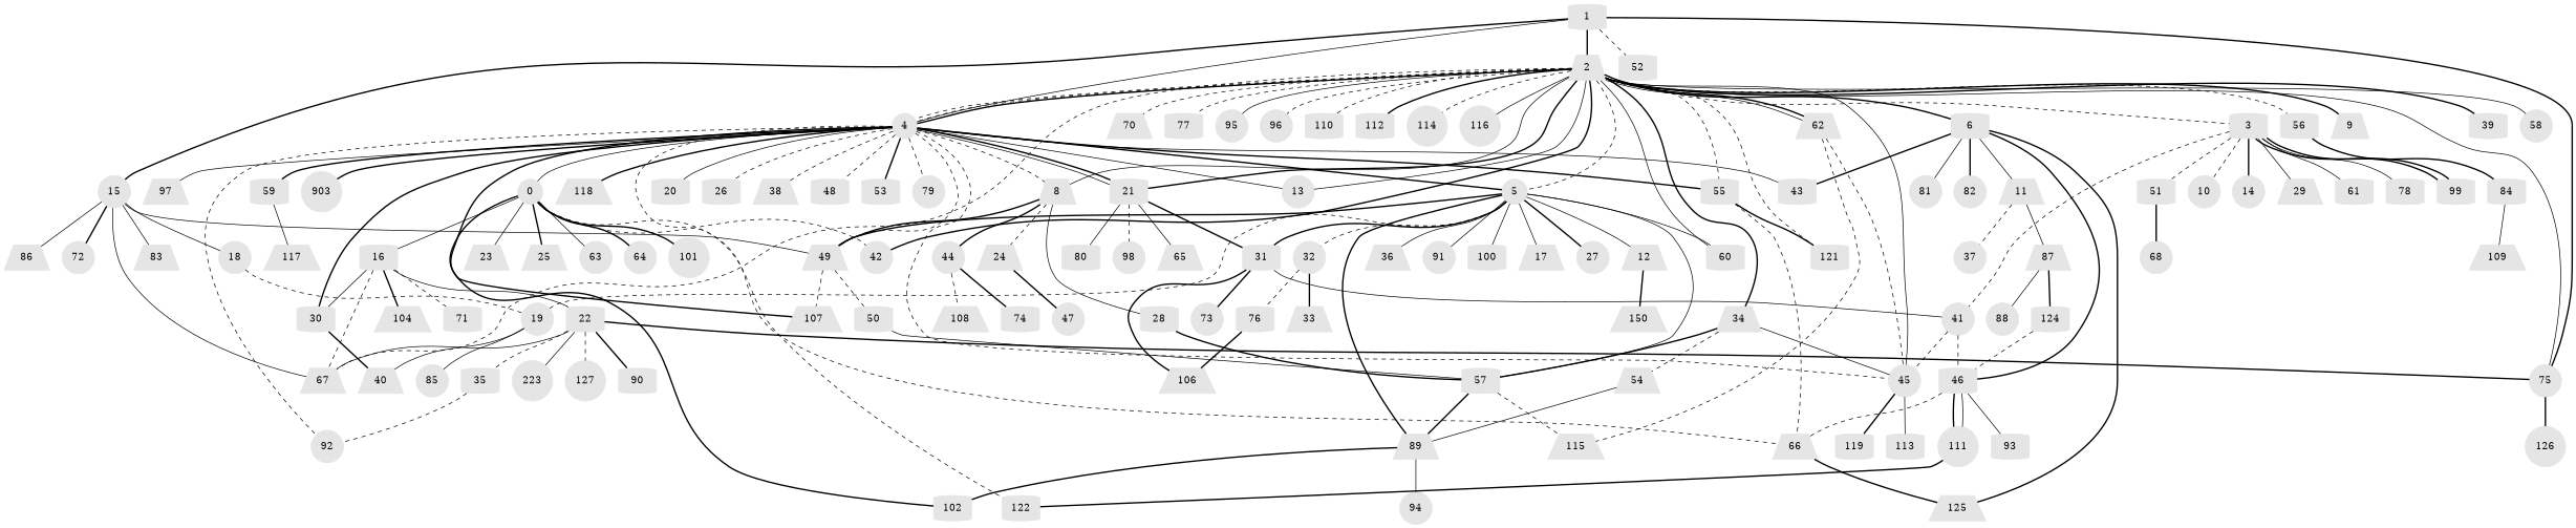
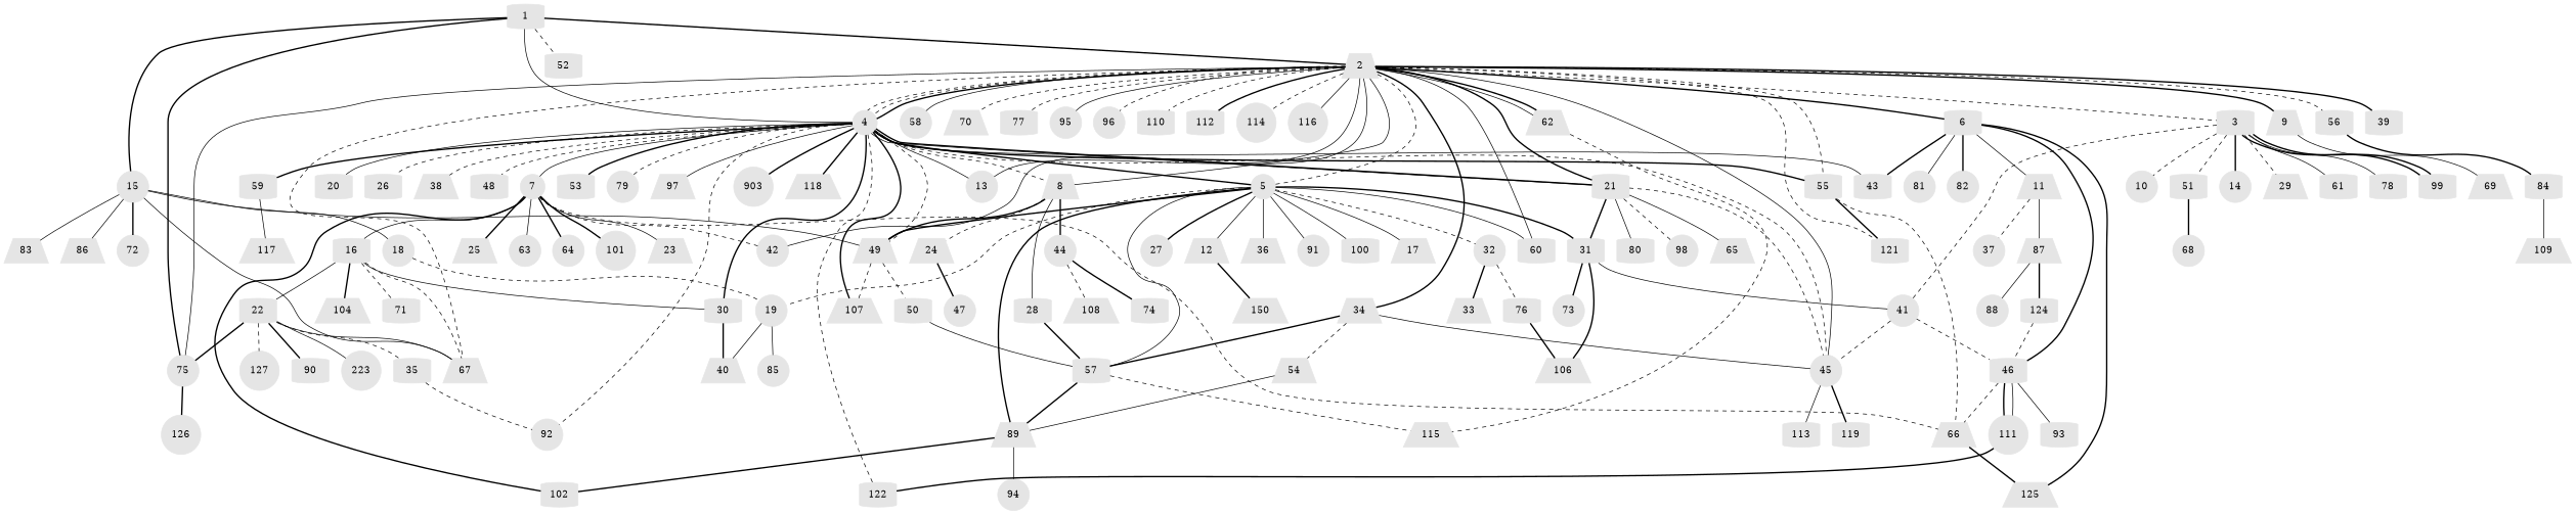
  graph {
    node [color=gray90 shape=cylinder style=filled]
    edge [style=bold]
    2 [shape=trapezium]
    1
    4 [shape=circle]
    15 [shape=circle]
    52
    75 [shape=circle]
    3
    5 [shape=circle]
    6
    8 [shape=trapezium]
    9 [shape=trapezium]
    13 [shape=circle]
    21
    34 [shape=trapezium]
    39
    42 [shape=circle]
    45 [shape=circle]
    55
    56
    58 [shape=circle]
    60
    62 [shape=trapezium]
    67 [shape=trapezium]
    70 [shape=trapezium]
    77
    95 [shape=circle]
    96 [shape=circle]
    110
    112
    114 [shape=circle]
    116 [shape=circle]
    121
-   7 [shape=circle label=0]
+   7 [shape=circle]
    20
    26
    30
    38 [shape=trapezium]
    43
    48
    49 [shape=trapezium]
    53
    59
    79 [shape=circle]
    92 [shape=circle]
    97 [shape=trapezium]
    n46 [label=903 shape=circle]
    107 [shape=trapezium]
    118 [shape=trapezium]
    122
    18 [shape=circle]
    72 [shape=circle]
    83 [shape=trapezium]
    86 [shape=trapezium]
    126 [shape=circle]
    10 [shape=circle]
    14 [shape=circle]
    29 [shape=trapezium]
    41 [shape=circle]
    51
    61
    78
    99
    12 [shape=trapezium]
    17 [shape=trapezium]
    19 [shape=circle]
    27 [shape=circle]
    31
    32 [shape=circle]
    36 [shape=trapezium]
    57
    89 [shape=trapezium]
    91 [shape=circle]
    100
    11 [shape=trapezium]
    46
    81 [shape=circle]
    82 [shape=circle]
    125 [shape=trapezium]
    24 [shape=trapezium]
    28
    44 [shape=circle]
+   69 [shape=trapezium]
    65 [shape=trapezium]
    80
    98 [shape=circle]
    54 [shape=trapezium]
    113
    119
    66 [shape=trapezium]
    84
    115 [shape=trapezium]
    68 [shape=circle]
    16
    23 [shape=trapezium]
    25 [shape=trapezium]
    63 [shape=circle]
    64 [shape=circle]
    101 [shape=circle]
    102
    40 [shape=trapezium]
    50
    117 [shape=trapezium]
    n103 [label=150 shape=trapezium]
    85 [shape=circle]
    73 [shape=circle]
    106 [shape=trapezium]
    33 [shape=trapezium]
    76
    94 [shape=circle]
    37 [shape=circle]
    87 [shape=trapezium]
    93
    111 [shape=circle]
    22
    71
    104 [shape=trapezium]
    47 [shape=circle]
    74
    108 [shape=trapezium]
    88 [shape=circle]
    124
    35
    90
    n124 [label=223 shape=circle]
    127 [shape=circle]
    109 [shape=trapezium]
    2 -- 4 [style=dashed]
    2 -- 4 [style=dashed]
    2 -- 4
    2 -- 75 [style=solid]
    2 -- 3 [style=dashed]
    2 -- 5 [style=dashed]
    2 -- 6
    2 -- 8 [style=solid]
    2 -- 9
    2 -- 13 [style=solid]
    2 -- 21
    2 -- 34
    2 -- 39
-   2 -- 42
+   2 -- 42 [style=solid]
    2 -- 45 [style=solid]
    2 -- 55 [style=dashed]
    2 -- 56 [style=dashed]
    2 -- 58 [style=solid]
    2 -- 60 [style=solid]
    2 -- 62 [style=solid]
    2 -- 62
    2 -- 67 [style=dashed]
    2 -- 70 [style=dashed]
    2 -- 77 [style=dashed]
    2 -- 95 [style=solid]
    2 -- 96 [style=dashed]
    2 -- 110 [style=dashed]
    2 -- 112
    2 -- 114 [style=dashed]
    2 -- 116 [style=solid]
    2 -- 121 [style=dashed]
    1 -- 2
    1 -- 4 [style=solid]
    1 -- 15
    1 -- 52 [style=dashed]
    1 -- 75
    4 -- 5
    4 -- 8 [style=dashed]
    4 -- 13 [style=solid]
    4 -- 21 [style=solid]
    4 -- 21
    4 -- 45 [style=dashed]
    4 -- 55
    4 -- 7 [style=solid]
    4 -- 20 [style=solid]
    4 -- 26 [style=dashed]
    4 -- 30
    4 -- 38 [style=dashed]
    4 -- 43 [style=solid]
    4 -- 48 [style=dashed]
    4 -- 49 [style=dashed]
    4 -- 53
    4 -- 59
    4 -- 79 [style=dashed]
    4 -- 92 [style=dashed]
    4 -- 97 [style=solid]
    4 -- n46
    4 -- 107
    4 -- 118
    4 -- 122 [style=dashed]
    15 -- 67 [style=solid]
    15 -- 49 [style=solid]
    15 -- 18 [style=solid]
    15 -- 72
    15 -- 83 [style=solid]
    15 -- 86 [style=solid]
    75 -- 126
    3 -- 10 [style=dashed]
    3 -- 14
-   3 -- 29 [style=solid]
+   3 -- 29 [style=dashed]
    3 -- 41 [style=dashed]
    3 -- 51 [style=dashed]
    3 -- 61 [style=solid]
    3 -- 78 [style=solid]
    3 -- 99
    3 -- 99
    5 -- 60 [style=solid]
    5 -- 49
    5 -- 12 [style=solid]
    5 -- 17 [style=solid]
    5 -- 19 [style=dashed]
    5 -- 27
    5 -- 31
    5 -- 32 [style=dashed]
    5 -- 36 [style=solid]
    5 -- 57 [style=solid]
    5 -- 89
    5 -- 91 [style=solid]
    5 -- 100 [style=solid]
    6 -- 43
    6 -- 11 [style=solid]
    6 -- 46
    6 -- 81 [style=solid]
    6 -- 82
    6 -- 125
    8 -- 49
    8 -- 24 [style=dashed]
    8 -- 28 [style=solid]
    8 -- 44
-   62 -- 45 [style=dashed]
+   9 -- 69 [style=solid]
+   21 -- 45 [style=dashed]
    21 -- 31
    21 -- 65 [style=solid]
    21 -- 80 [style=solid]
    21 -- 98 [style=dashed]
    34 -- 45 [style=solid]
    34 -- 57
    34 -- 54 [style=dashed]
    45 -- 113 [style=solid]
    45 -- 119
    55 -- 121
    55 -- 66 [style=dashed]
    56 -- 84
    62 -- 115 [style=dashed]
    7 -- 42 [style=dashed]
    7 -- 66 [style=dashed]
    7 -- 16 [style=solid]
    7 -- 23 [style=solid]
    7 -- 25
    7 -- 63 [style=solid]
    7 -- 64
    7 -- 101
    7 -- 102
    30 -- 40
    49 -- 107 [style=dashed]
    49 -- 50 [style=dashed]
    59 -- 117 [style=solid]
    18 -- 19 [style=dashed]
    41 -- 45 [style=dashed]
    41 -- 46 [style=dashed]
    51 -- 68
    12 -- n103
    19 -- 40 [style=solid]
    19 -- 85 [style=solid]
    31 -- 41 [style=solid]
    31 -- 73
    31 -- 106
    32 -- 33
    32 -- 76 [style=dashed]
    57 -- 89
    57 -- 115 [style=dashed]
    89 -- 102
    89 -- 94 [style=solid]
    11 -- 37 [style=dashed]
    11 -- 87 [style=solid]
    46 -- 66 [style=dashed]
    46 -- 93 [style=solid]
    46 -- 111
    46 -- 111 [style=solid]
    24 -- 47
    28 -- 57
    44 -- 74
    44 -- 108 [style=dashed]
    54 -- 89 [style=solid]
    66 -- 125
    84 -- 109 [style=solid]
    16 -- 67 [style=dashed]
    16 -- 30 [style=solid]
    16 -- 22 [style=solid]
    16 -- 71 [style=dashed]
    16 -- 104
    50 -- 57 [style=solid]
    76 -- 106
    87 -- 88 [style=solid]
    87 -- 124
    111 -- 122
    22 -- 75
    22 -- 67 [style=solid]
    22 -- 35 [style=dashed]
    22 -- 90
    22 -- n124 [style=solid]
    22 -- 127 [style=dashed]
    124 -- 46 [style=dashed]
    35 -- 92 [style=dashed]
  }
